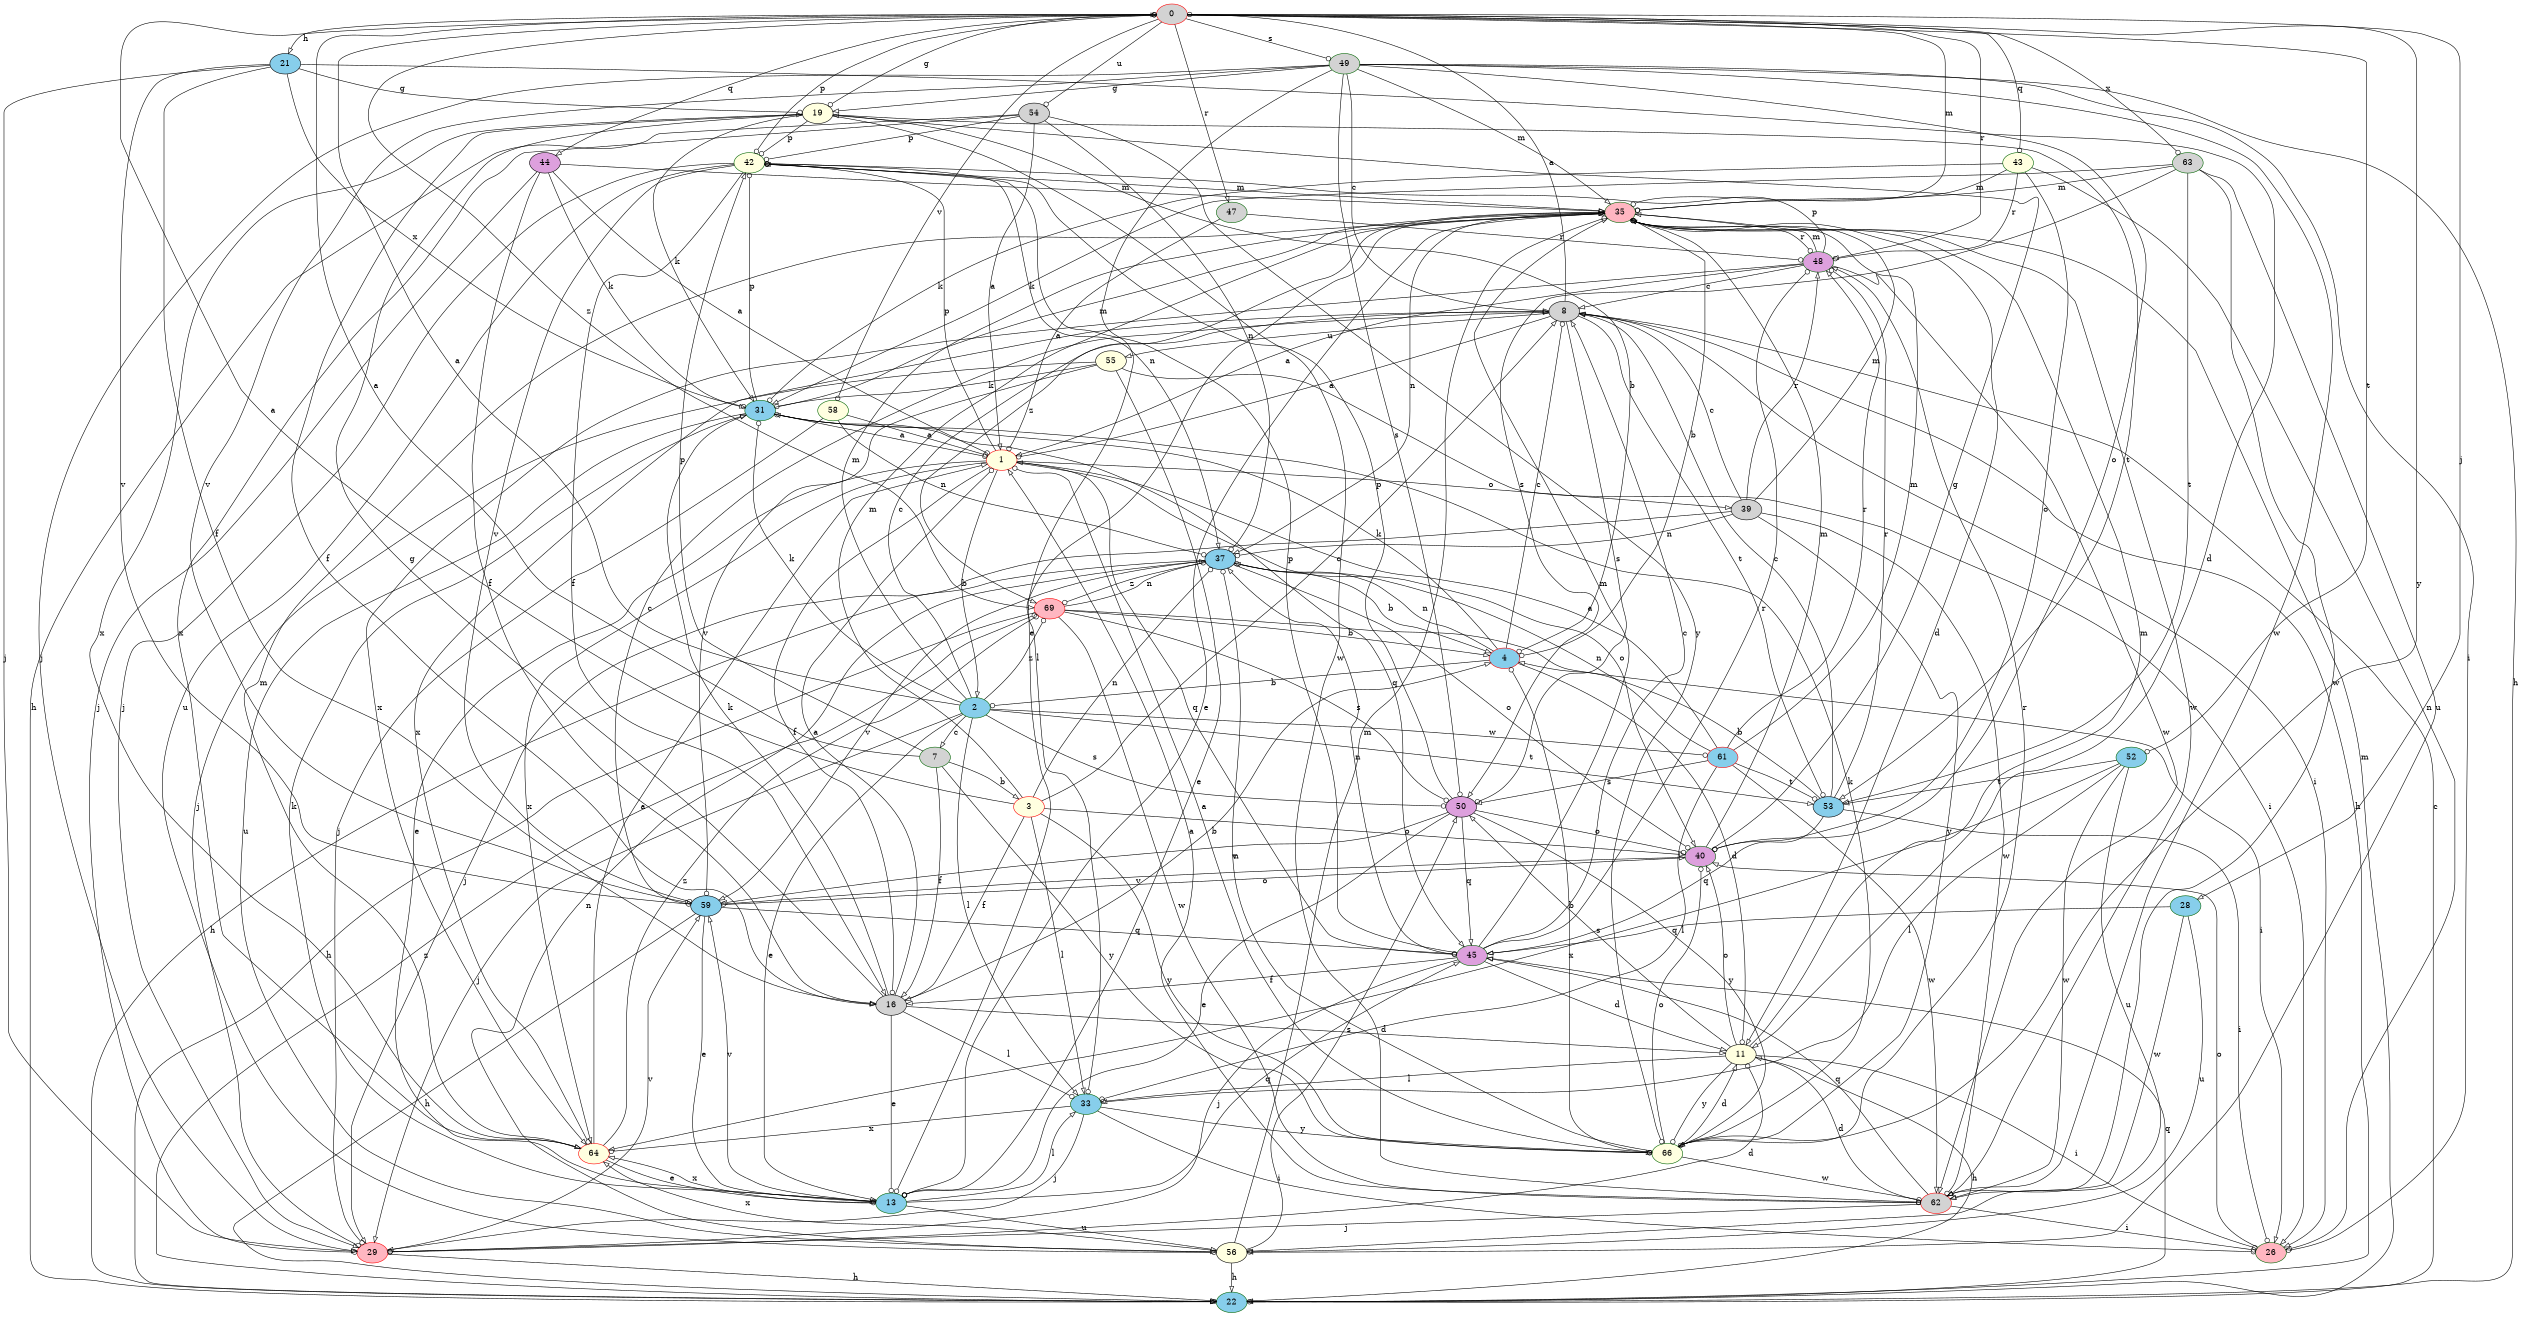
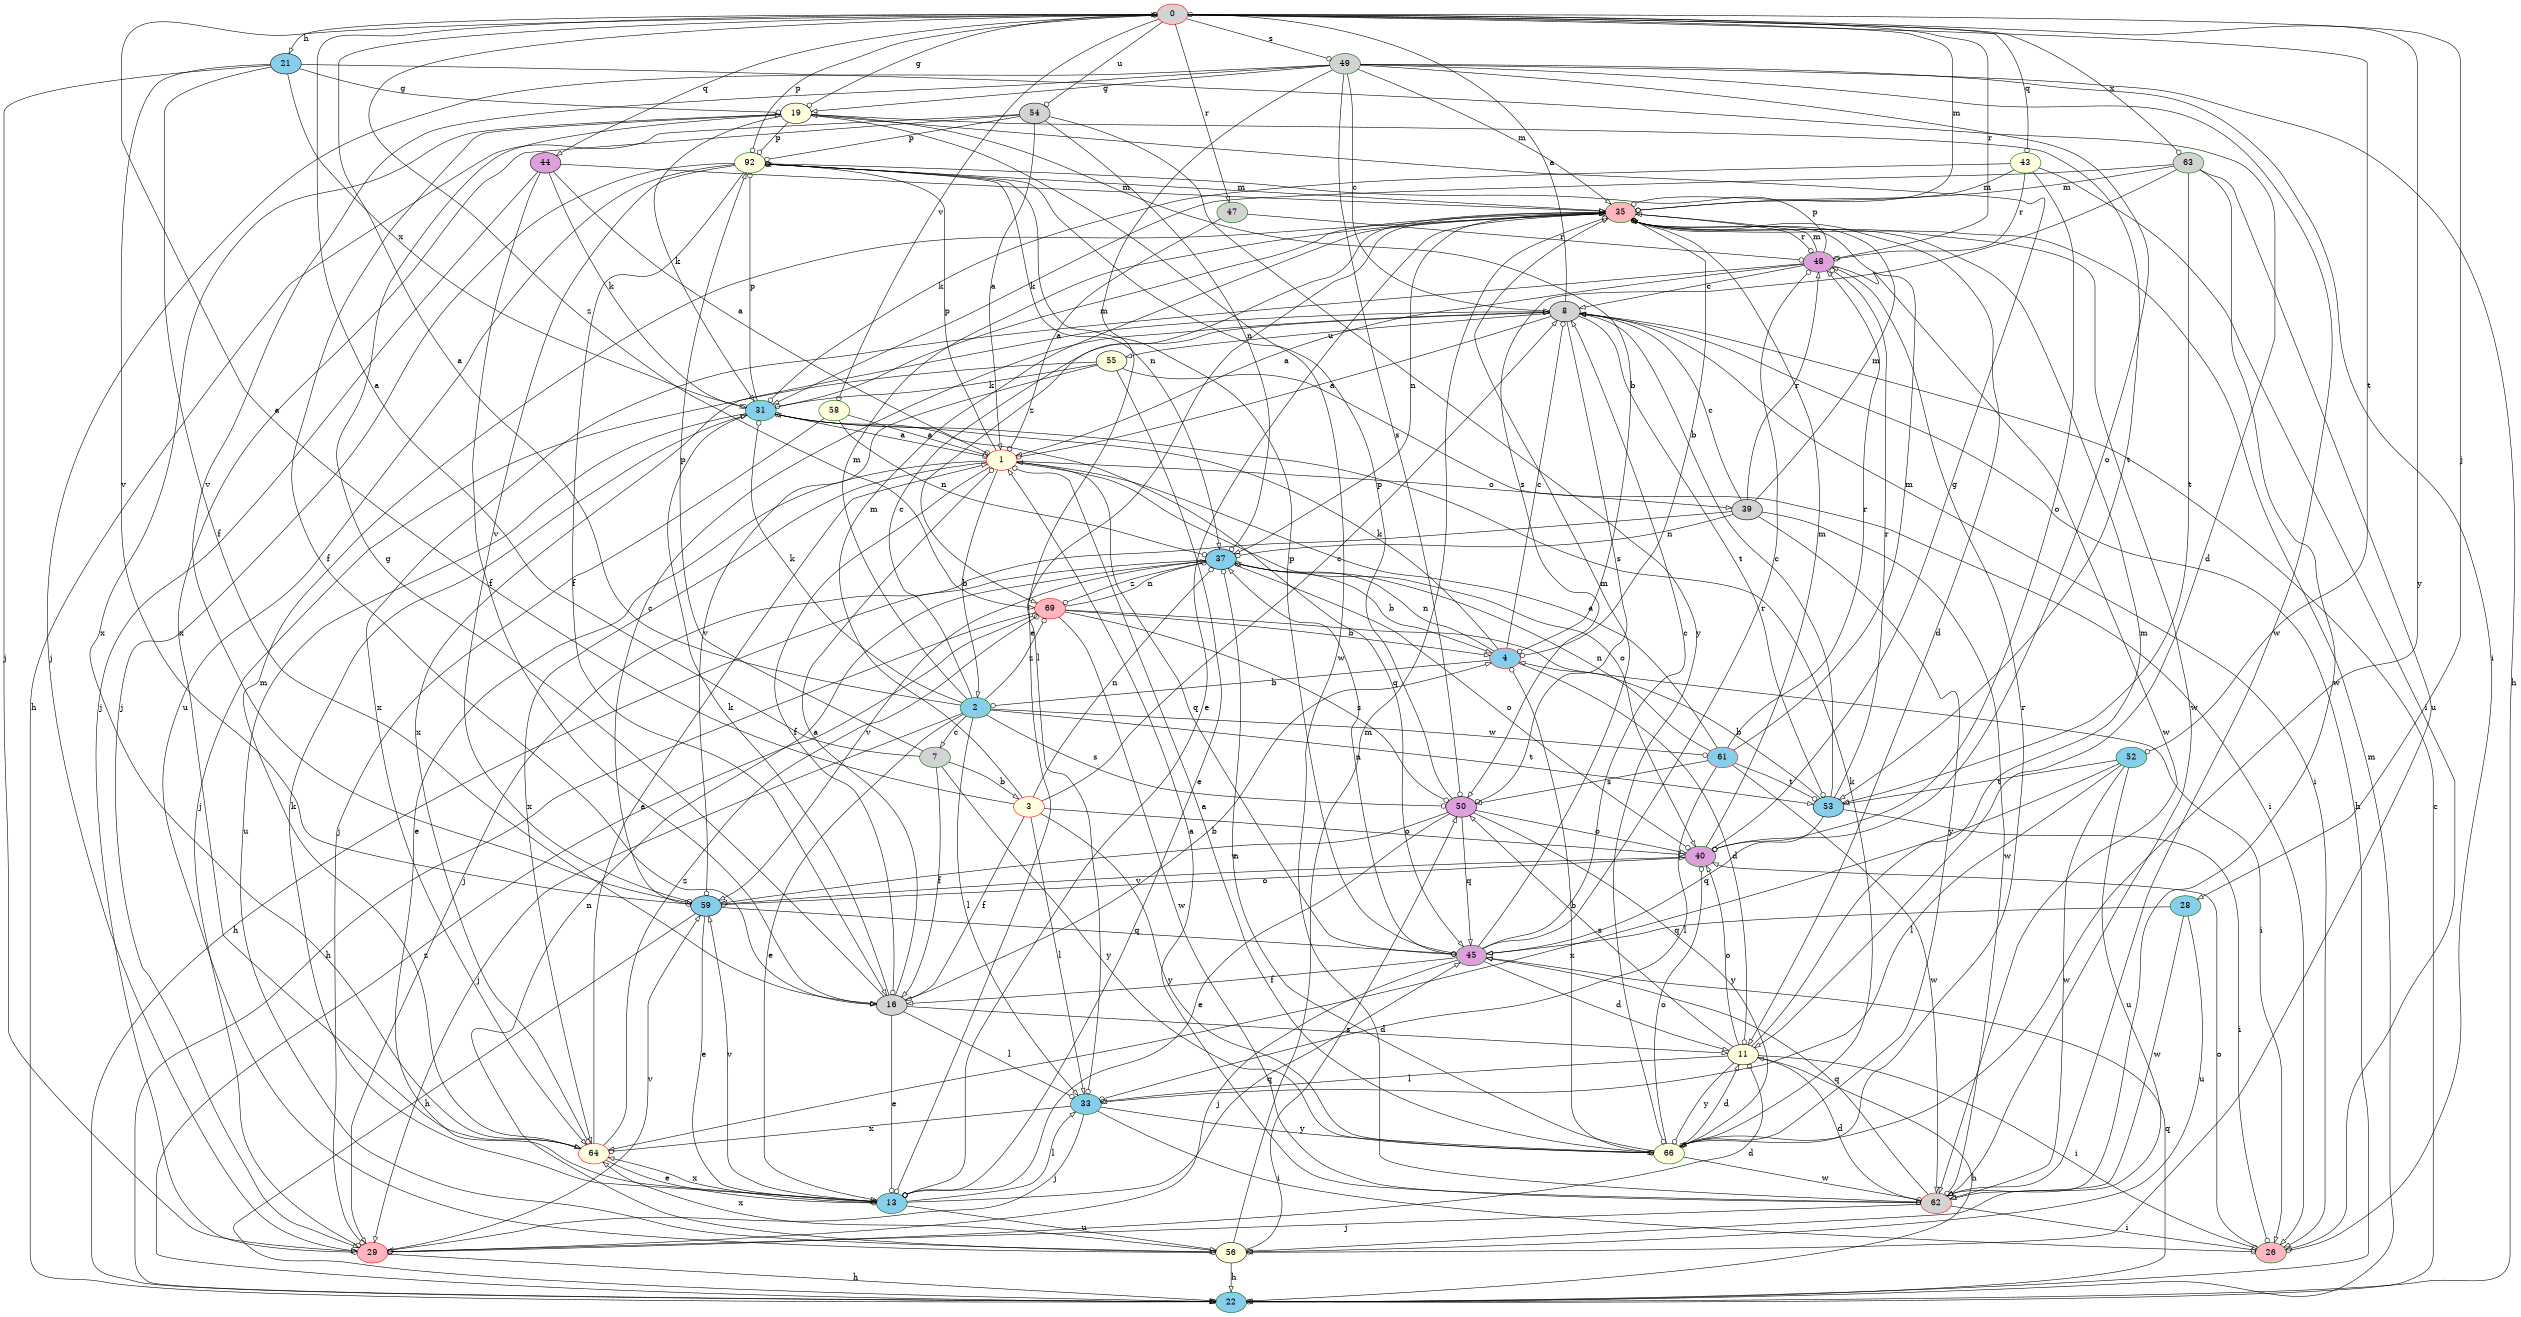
  strict digraph {
    node [color=darkgreen fillcolor=skyblue style=filled]
    edge [arrowhead=onormal]
    0 [color=red fillcolor=lightgrey]
    19 [color=black fillcolor=lightyellow]
    21 [color=black]
    28
    35 [fillcolor=lightpink]
-   42 [fillcolor=lightyellow]
+   42 [fillcolor=lightyellow label=92]
    43 [fillcolor=lightyellow]
    44 [color=black fillcolor=plum]
    47 [fillcolor=lightgrey]
    48 [fillcolor=plum]
    49 [fillcolor=lightgrey]
    52
    54 [color=black fillcolor=lightgrey]
    58 [fillcolor=lightyellow]
    63 [fillcolor=lightgrey]
    66 [fillcolor=lightyellow]
    69 [color=red fillcolor=lightpink]
    16 [color=black fillcolor=lightgrey]
    64 [color=red fillcolor=lightyellow]
    31
    53 [color=black]
    4 [color=red]
    62 [color=red fillcolor=lightgrey]
    29 [color=red fillcolor=lightpink]
    11 [color=black fillcolor=lightyellow]
    59 [color=black]
    45 [fillcolor=plum]
    56 [color=black fillcolor=lightyellow]
    13
    33
    37 [color=black]
    40 [fillcolor=plum]
    26 [fillcolor=lightpink]
    1 [color=red fillcolor=lightyellow]
    8 [color=black fillcolor=lightgrey]
    50 [color=black fillcolor=plum]
    22
    2
    39 [color=black fillcolor=lightgrey]
    7 [fillcolor=lightgrey]
    61 [color=red]
    3 [color=red fillcolor=lightyellow]
    55 [color=black fillcolor=lightyellow]
    0 -> 19 [arrowhead=odot label=g]
    0 -> 21 [label=h]
    0 -> 28 [label=j]
    0 -> 35 [arrowhead=odot label=m]
    0 -> 42 [arrowhead=odot label=p]
    0 -> 43 [arrowhead=odot label=q]
    0 -> 44 [label=q]
    0 -> 47 [label=r]
    0 -> 48 [label=r]
    0 -> 49 [arrowhead=odot label=s]
    0 -> 52 [arrowhead=odot label=t]
    0 -> 54 [arrowhead=odot label=u]
    0 -> 58 [arrowhead=odot label=v]
    0 -> 63 [arrowhead=odot label=x]
    0 -> 66 [label=y]
    0 -> 69 [label=z]
    19 -> 42 [arrowhead=odot label=p]
    19 -> 16 [label=f]
    19 -> 64 [label=x]
    19 -> 31 [label=k]
    19 -> 53 [label=t]
    19 -> 4 [arrowhead=odot label=b]
    19 -> 62 [arrowhead=odot label=w]
    21 -> 19 [arrowhead=odot label=g]
    21 -> 16 [label=f]
    21 -> 31 [arrowhead=odot label=x]
    21 -> 29 [label=j]
    21 -> 11 [label=d]
    21 -> 59 [arrowhead=odot label=v]
    28 -> 62 [label=w]
    28 -> 45 [label=q]
    28 -> 56 [arrowhead=odot label=u]
    35 -> 48 [arrowhead=odot label=r]
    35 -> 69 [label=z]
    35 -> 4 [arrowhead=odot label=b]
    35 -> 62 [label=w]
    35 -> 11 [label=d]
    35 -> 13 [arrowhead=odot label=e]
    35 -> 33 [arrowhead=odot label=l]
    35 -> 37 [label=n]
    42 -> 35 [label=m]
    42 -> 16 [label=f]
    42 -> 29 [label=j]
    42 -> 59 [arrowhead=odot label=v]
    42 -> 56 [arrowhead=odot label=u]
    42 -> 37 [label=n]
    43 -> 35 [arrowhead=odot label=m]
    43 -> 48 [arrowhead=odot label=r]
    43 -> 31 [arrowhead=odot label=k]
    43 -> 40 [arrowhead=odot label=o]
-   43 -> 26 [label=n]
+   43 -> 26 [label=i]
    44 -> 35 [label=m]
    44 -> 16 [label=f]
    44 -> 31 [label=k]
    44 -> 29 [arrowhead=odot label=j]
    44 -> 1 [arrowhead=odot label=a]
    47 -> 48 [arrowhead=odot label=r]
    47 -> 1 [arrowhead=odot label=a]
    48 -> 35 [label=m]
    48 -> 42 [arrowhead=odot label=p]
    48 -> 64 [label=x]
    48 -> 62 [label=w]
    48 -> 1 [label=a]
    48 -> 8 [label=c]
    49 -> 19 [label=g]
    49 -> 35 [label=m]
    49 -> 62 [label=w]
    49 -> 29 [label=j]
    49 -> 59 [label=v]
    49 -> 13 [arrowhead=odot label=e]
    49 -> 40 [arrowhead=odot label=o]
    49 -> 26 [arrowhead=odot label=i]
    49 -> 8 [label=c]
    49 -> 50 [arrowhead=odot label=s]
    49 -> 22 [label=h]
    52 -> 64 [label=x]
    52 -> 53 [label=t]
    52 -> 62 [label=w]
    52 -> 56 [label=u]
    52 -> 33 [label=l]
    54 -> 42 [arrowhead=odot label=p]
    54 -> 66 [arrowhead=odot label=y]
    54 -> 64 [label=x]
    54 -> 37 [arrowhead=odot label=n]
    54 -> 1 [label=a]
    54 -> 22 [label=h]
    58 -> 29 [arrowhead=odot label=j]
    58 -> 37 [arrowhead=odot label=n]
    58 -> 1 [arrowhead=odot label=a]
    63 -> 35 [arrowhead=odot label=m]
    63 -> 31 [label=k]
    63 -> 53 [label=t]
    63 -> 62 [label=w]
    63 -> 56 [label=u]
    63 -> 50 [label=s]
    66 -> 48 [label=r]
    66 -> 31 [label=k]
    66 -> 4 [arrowhead=odot label=b]
    66 -> 62 [arrowhead=odot label=w]
    66 -> 11 [label=d]
    66 -> 37 [arrowhead=odot label=n]
    66 -> 40 [arrowhead=odot label=o]
    66 -> 1 [arrowhead=odot label=a]
    69 -> 4 [label=b]
    69 -> 62 [arrowhead=odot label=w]
    69 -> 37 [arrowhead=odot label=n]
    69 -> 26 [label=i]
    69 -> 50 [arrowhead=odot label=s]
    69 -> 22 [label=h]
    16 -> 19 [label=g]
    16 -> 31 [label=k]
    16 -> 4 [label=b]
    16 -> 11 [label=d]
    16 -> 13 [arrowhead=odot label=e]
    16 -> 33 [arrowhead=odot label=l]
    16 -> 1 [arrowhead=odot label=a]
    64 -> 35 [arrowhead=odot label=m]
    64 -> 69 [arrowhead=odot label=z]
    64 -> 13 [arrowhead=odot label=e]
    64 -> 1 [label=a]
    31 -> 35 [label=m]
    31 -> 42 [arrowhead=odot label=p]
    31 -> 45 [label=q]
    31 -> 56 [label=u]
    31 -> 1 [arrowhead=odot label=a]
    53 -> 48 [arrowhead=odot label=r]
    53 -> 4 [label=b]
    53 -> 45 [label=q]
    53 -> 26 [arrowhead=odot label=i]
    53 -> 8 [label=c]
    4 -> 31 [arrowhead=odot label=k]
    4 -> 11 [arrowhead=odot label=d]
    4 -> 37 [label=n]
    4 -> 8 [arrowhead=odot label=c]
    4 -> 2 [arrowhead=odot label=b]
    62 -> 29 [arrowhead=odot label=j]
    62 -> 11 [label=d]
    62 -> 45 [label=q]
    62 -> 26 [arrowhead=odot label=i]
    62 -> 1 [label=a]
    29 -> 11 [arrowhead=odot label=d]
    29 -> 59 [label=v]
    29 -> 22 [label=h]
    11 -> 35 [arrowhead=odot label=m]
    11 -> 66 [arrowhead=odot label=y]
    11 -> 33 [arrowhead=odot label=l]
    11 -> 40 [label=o]
    11 -> 26 [arrowhead=odot label=i]
    11 -> 50 [label=s]
    11 -> 22 [label=h]
    59 -> 45 [arrowhead=odot label=q]
    59 -> 13 [label=e]
    59 -> 40 [label=o]
    59 -> 8 [label=c]
    59 -> 22 [arrowhead=odot label=h]
    45 -> 35 [label=m]
    45 -> 42 [label=p]
    45 -> 48 [arrowhead=odot label=r]
    45 -> 16 [label=f]
    45 -> 29 [arrowhead=odot label=j]
    45 -> 11 [label=d]
    45 -> 37 [label=n]
    45 -> 8 [label=c]
    56 -> 35 [arrowhead=odot label=m]
    56 -> 64 [label=x]
    56 -> 37 [label=n]
    56 -> 50 [label=s]
    56 -> 22 [label=h]
    13 -> 64 [label=x]
    13 -> 31 [label=k]
    13 -> 59 [label=v]
    13 -> 45 [label=q]
    13 -> 56 [label=u]
    13 -> 33 [label=l]
    33 -> 66 [arrowhead=odot label=y]
    33 -> 64 [arrowhead=odot label=x]
    33 -> 29 [label=j]
    33 -> 26 [arrowhead=odot label=i]
    37 -> 69 [arrowhead=odot label=z]
    37 -> 4 [label=b]
    37 -> 59 [label=v]
    37 -> 40 [arrowhead=odot label=o]
    37 -> 22 [label=h]
    40 -> 19 [label=g]
    40 -> 35 [arrowhead=odot label=m]
    40 -> 59 [arrowhead=odot label=v]
    26 -> 40 [label=o]
    1 -> 42 [arrowhead=odot label=p]
    1 -> 16 [arrowhead=odot label=f]
    1 -> 64 [label=x]
    1 -> 45 [arrowhead=odot label=q]
    1 -> 13 [arrowhead=odot label=e]
    1 -> 40 [label=o]
    1 -> 2 [label=b]
    1 -> 39 [label=o]
    8 -> 0 [arrowhead=odot label=a]
    8 -> 64 [arrowhead=odot label=x]
    8 -> 53 [arrowhead=odot label=t]
    8 -> 26 [label=i]
    8 -> 1 [arrowhead=odot label=a]
    8 -> 50 [arrowhead=odot label=s]
    8 -> 22 [arrowhead=odot label=h]
    8 -> 55 [label=u]
    50 -> 42 [arrowhead=odot label=p]
    50 -> 66 [label=y]
    50 -> 59 [label=v]
    50 -> 45 [label=q]
    50 -> 13 [arrowhead=odot label=e]
-   50 -> 40 [arrowhead=odot label=o]
+   50 -> 40 [label=o]
    22 -> 35 [arrowhead=odot label=m]
    22 -> 69 [arrowhead=odot label=z]
    22 -> 45 [label=q]
    22 -> 8 [label=c]
    2 -> 0 [label=a]
    2 -> 35 [label=m]
    2 -> 69 [arrowhead=odot label=z]
    2 -> 31 [arrowhead=odot label=k]
    2 -> 53 [label=t]
    2 -> 29 [label=j]
    2 -> 13 [label=e]
    2 -> 33 [label=l]
    2 -> 8 [label=c]
    2 -> 50 [arrowhead=odot label=s]
    2 -> 7 [label=c]
    2 -> 61 [arrowhead=odot label=w]
    39 -> 35 [label=m]
    39 -> 48 [label=r]
    39 -> 66 [arrowhead=odot label=y]
    39 -> 62 [arrowhead=odot label=w]
    39 -> 29 [label=j]
    39 -> 37 [arrowhead=odot label=n]
    39 -> 8 [label=c]
    7 -> 0 [arrowhead=odot label=a]
    7 -> 42 [label=p]
    7 -> 66 [label=y]
    7 -> 16 [label=f]
    7 -> 3 [label=b]
    61 -> 35 [label=m]
    61 -> 48 [label=r]
    61 -> 53 [arrowhead=odot label=t]
    61 -> 62 [label=w]
    61 -> 33 [arrowhead=odot label=l]
    61 -> 37 [arrowhead=odot label=n]
    61 -> 1 [label=a]
    61 -> 50 [label=s]
    3 -> 0 [arrowhead=odot label=a]
    3 -> 35 [label=m]
    3 -> 66 [arrowhead=odot label=y]
    3 -> 16 [label=f]
    3 -> 33 [label=l]
    3 -> 37 [arrowhead=odot label=n]
    3 -> 40 [label=o]
    3 -> 8 [label=c]
    55 -> 31 [arrowhead=odot label=k]
    55 -> 29 [arrowhead=odot label=j]
    55 -> 59 [arrowhead=odot label=v]
    55 -> 13 [arrowhead=odot label=e]
    55 -> 26 [label=i]
  }
